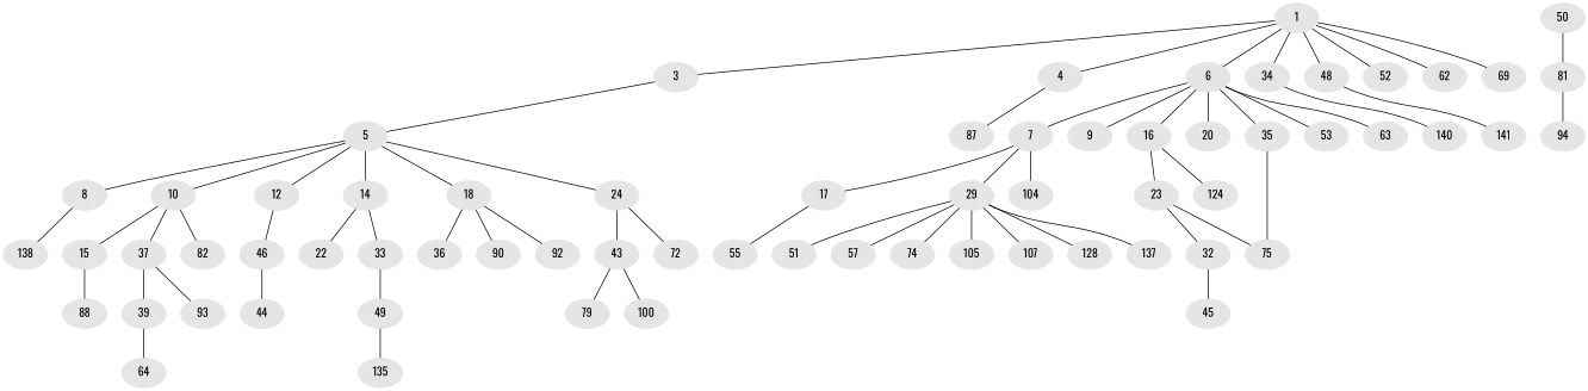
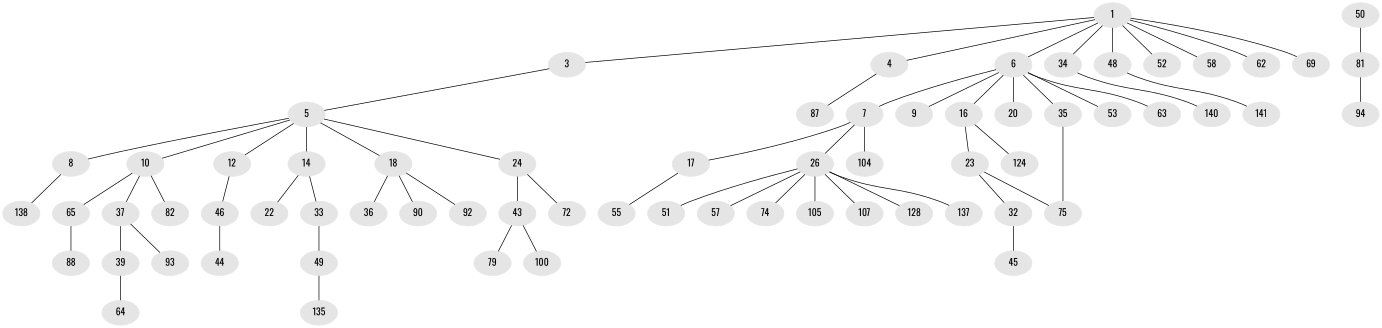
  graph {
    fontname=Oswald
    node [color=gray90 fontname=Oswald style=filled]
    edge [fontname=Oswald]
    1 [super="+2+13"]
    3
    4 [super="+117+29"]
    6 [super="+38"]
    34
    48
    52
+   58 [super="+99"]
    62
    69
    5
    87 [super="+95"]
    7
    9 [super="+11"]
    16
    20 [super="+40"]
    35 [super="+112+132"]
    53 [super="+61+84+54"]
    63
    140
    141
    8
    10 [super="+111+21+27"]
    12 [super="+67"]
    14
    18
    24 [super="+42"]
    138
-   15 [super="+70"]
+   15 [super="+70" label=65]
    37
    82 [super="+133"]
    46 [super="+68+76"]
    22 [super="+108"]
    33
    36
    90
    92 [super="+101"]
    43 [super="+47+65"]
    72
    17
-   26 [super="+71+59" label=29]
+   26 [super="+71+59"]
    104
    23 [super="+25+98"]
    124
    75
    55
    51
    57
    74
    105 [super="+109"]
    107
    128
    137
    88 [super="+110"]
    39
    93 [super="+129"]
    44 [super="+78"]
    49
    32
    45
    50 [super="+73"]
    81 [super="+139+115"]
    79
    100 [super="+119"]
    135
    64 [super="+102+80"]
    94
    1 -- 3
    1 -- 4
    1 -- 6
    1 -- 34
    1 -- 48
    1 -- 52
+   1 -- 58
    1 -- 62
    1 -- 69
    3 -- 5
    4 -- 87
    6 -- 7
    6 -- 9
    6 -- 16
    6 -- 20
    6 -- 35
    6 -- 53
    6 -- 63
    34 -- 140
    48 -- 141
    5 -- 8
    5 -- 10
    5 -- 12
    5 -- 14
    5 -- 18
    5 -- 24
    7 -- 17
    7 -- 26
    7 -- 104
    16 -- 23
    16 -- 124
    35 -- 75
    8 -- 138
    10 -- 15
    10 -- 37
    10 -- 82
    12 -- 46
    14 -- 22
    14 -- 33
    18 -- 36
    18 -- 90
    18 -- 92
    24 -- 43
    24 -- 72
    15 -- 88
    37 -- 39
    37 -- 93
    46 -- 44
    33 -- 49
    43 -- 79
    43 -- 100
    17 -- 55
    26 -- 51
    26 -- 57
    26 -- 74
    26 -- 105
    26 -- 107
    26 -- 128
    26 -- 137
    23 -- 75
    23 -- 32
    39 -- 64
    49 -- 135
    32 -- 45
    50 -- 81
    81 -- 94
  }
